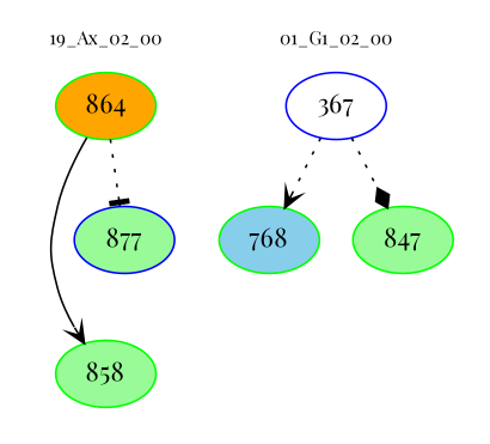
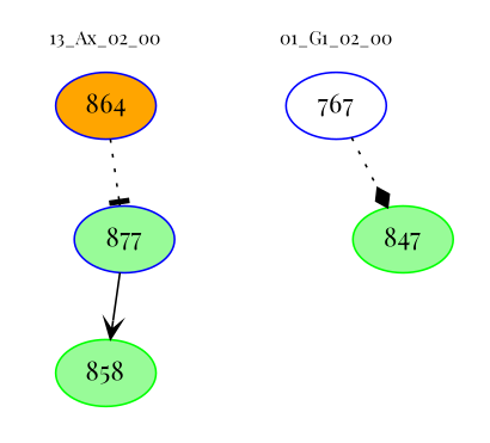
  digraph {
    fontname="Playfair Display"
    node [color=blue fillcolor=palegreen fontname="Playfair Display" style=filled]
    edge [arrowhead=vee color=black fontname="Playfair Display" style=dotted]
-   n1 [color=green fillcolor=orange label=864]
+   n1 [fillcolor=orange label=864]
    n2 [color=green label=858]
    n3 [label=877]
-   n4 [fillcolor=white label=367]
-   n5 [color=green fillcolor=skyblue label=768]
+   n4 [fillcolor=white label=767]
    n6 [color=green label=847]
    subgraph cluster_1 {
      color=white
      fontsize=10
-     label="19_Ax_02_00"
+     label="13_Ax_02_00"
      n1
      n2
      n3
    }
    subgraph cluster_2 {
      color=white
      fontsize=10
      label="01_G1_02_00"
      n4
-     n5
      n6
    }
-   n1 -> n2 [style=solid]
+   n3 -> n2 [style=solid]
    n1 -> n3 [arrowhead=tee]
-   n4 -> n5
    n4 -> n6 [arrowhead=diamond]
  }
